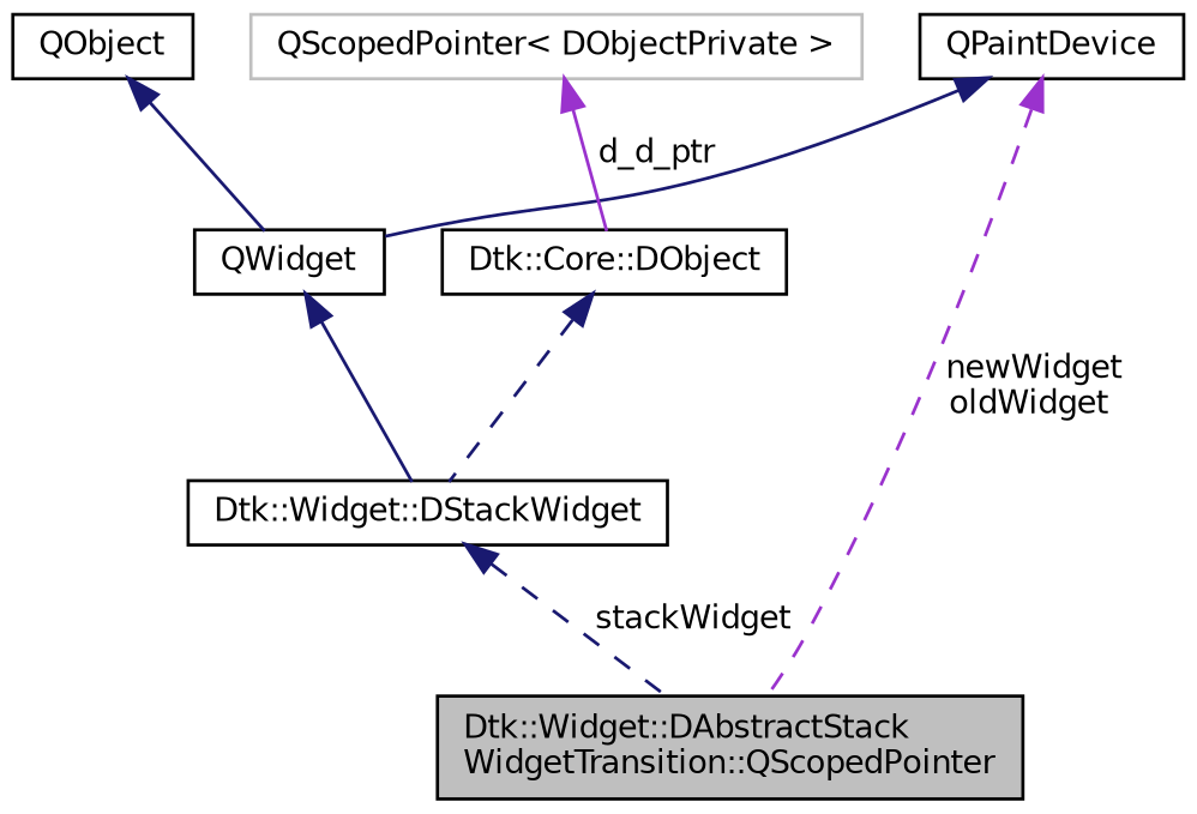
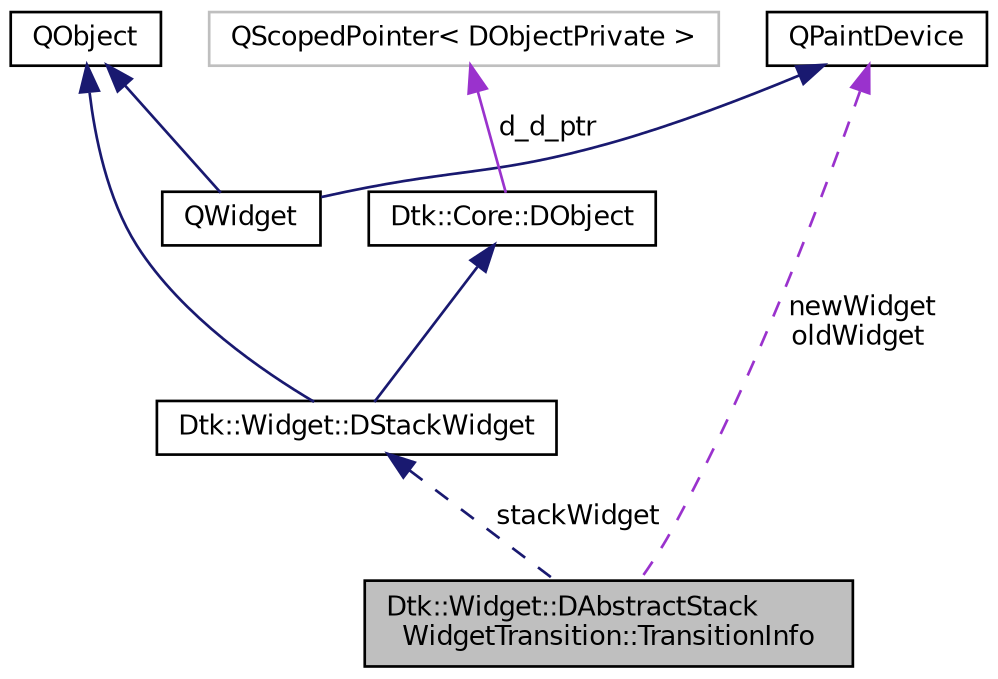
  digraph {
    node [color=black fillcolor=white fontname=Helvetica fontsize=10 shape=record style=filled]
    edge [color=midnightblue dir=back fontname=Helvetica fontsize=10 labelfontname=Helvetica labelfontsize=10 style=solid]
-   n1 [fillcolor=grey75 fontcolor=black height=0.2 label="Dtk::Widget::DAbstractStack\lWidgetTransition::QScopedPointer" width=0.4]
+   n1 [fillcolor=grey75 fontcolor=black height=0.2 label="Dtk::Widget::DAbstractStack\lWidgetTransition::TransitionInfo" width=0.4]
    n2 [height=0.2 label=QWidget width=0.4]
    n3 [height=0.2 label="Dtk::Widget::DStackWidget" width=0.4]
    n4 [height=0.2 label=QObject width=0.4]
    n5 [height=0.2 label=QPaintDevice width=0.4]
    n6 [height=0.2 label="Dtk::Core::DObject" width=0.4]
    n7 [color=grey75 height=0.2 label="QScopedPointer\< DObjectPrivate \>" width=0.4]
-   n2 -> n3
+   n4 -> n3
    n3 -> n1 [label=" stackWidget" style=dashed]
    n4 -> n2
    n5 -> n1 [color=darkorchid3 label=" newWidget\noldWidget" style=dashed]
    n5 -> n2
-   n6 -> n3 [style=dashed]
+   n6 -> n3
    n7 -> n6 [color=darkorchid3 label=" d_d_ptr"]
  }
